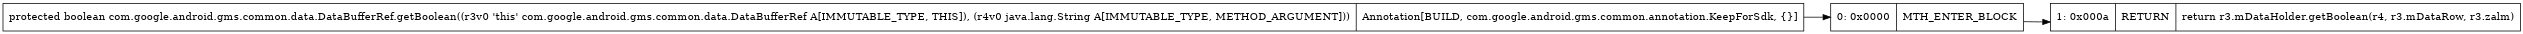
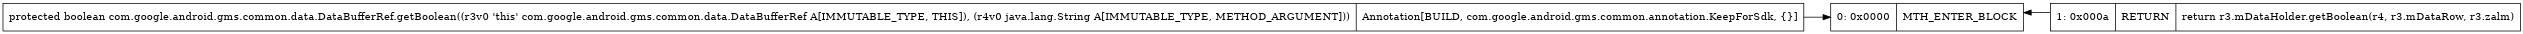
  digraph {
    rankdir=LR
    node [shape=record]
    n1 [label="{0\:\ 0x0000|MTH_ENTER_BLOCK\l}"]
    n2 [label="{1\:\ 0x000a|RETURN\l|return r3.mDataHolder.getBoolean(r4, r3.mDataRow, r3.zalm)\l}"]
    n3 [label="{protected boolean com.google.android.gms.common.data.DataBufferRef.getBoolean((r3v0 'this' com.google.android.gms.common.data.DataBufferRef A[IMMUTABLE_TYPE, THIS]), (r4v0 java.lang.String A[IMMUTABLE_TYPE, METHOD_ARGUMENT]))  | Annotation[BUILD, com.google.android.gms.common.annotation.KeepForSdk, \{\}]\l}"]
-   n1 -> n2
+   n2 -> n1
    n3 -> n1
  }
